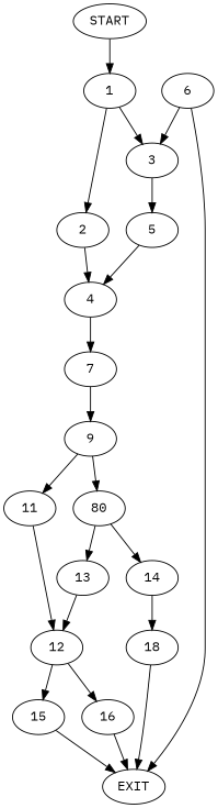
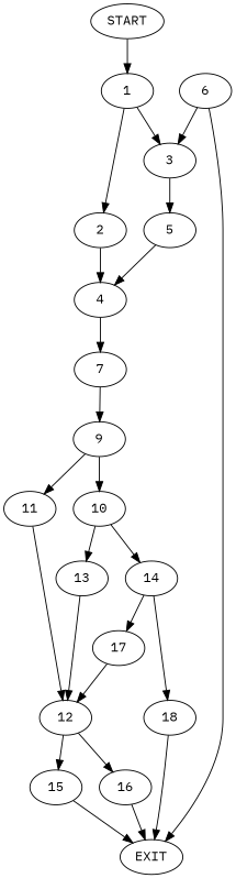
  digraph {
    fontname="IBM Plex Mono"
    node [fontname="IBM Plex Mono"]
    edge [fontname="IBM Plex Mono"]
    n1 [label=START]
    1
    2
    3
    n5 [label=EXIT]
    4
    5
    7
    6
    9
-   10 [label=80]
+   10
    11
    13
    14
    12
+   17
    18
    15
    16
    n1 -> 1
    1 -> 2
    1 -> 3
    2 -> 4
    3 -> 5
    4 -> 7
    5 -> 4
    7 -> 9
    6 -> 3
    6 -> n5
    9 -> 10
    9 -> 11
    10 -> 13
    10 -> 14
    11 -> 12
    13 -> 12
+   14 -> 17
    14 -> 18
    12 -> 15
    12 -> 16
+   17 -> 12
    18 -> n5
    15 -> n5
    16 -> n5
  }
